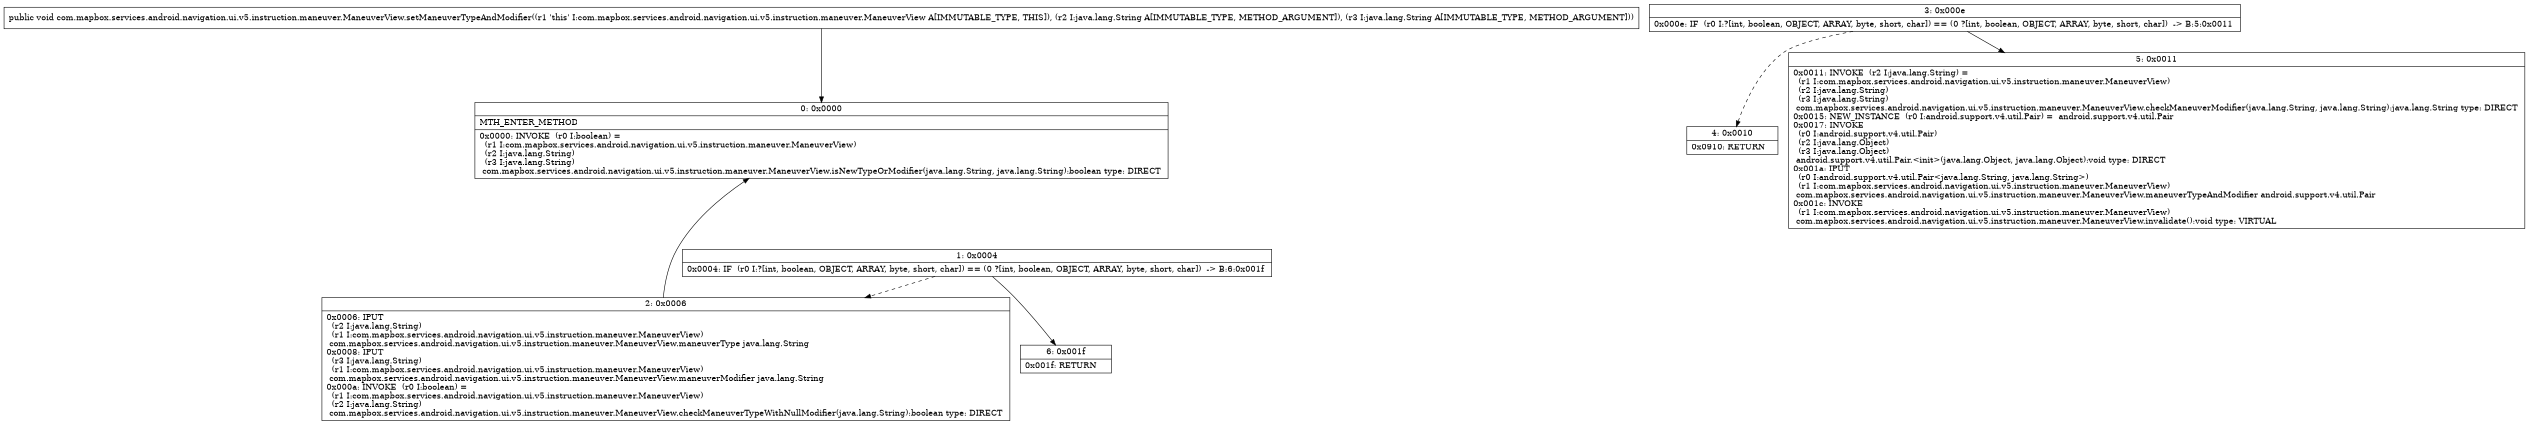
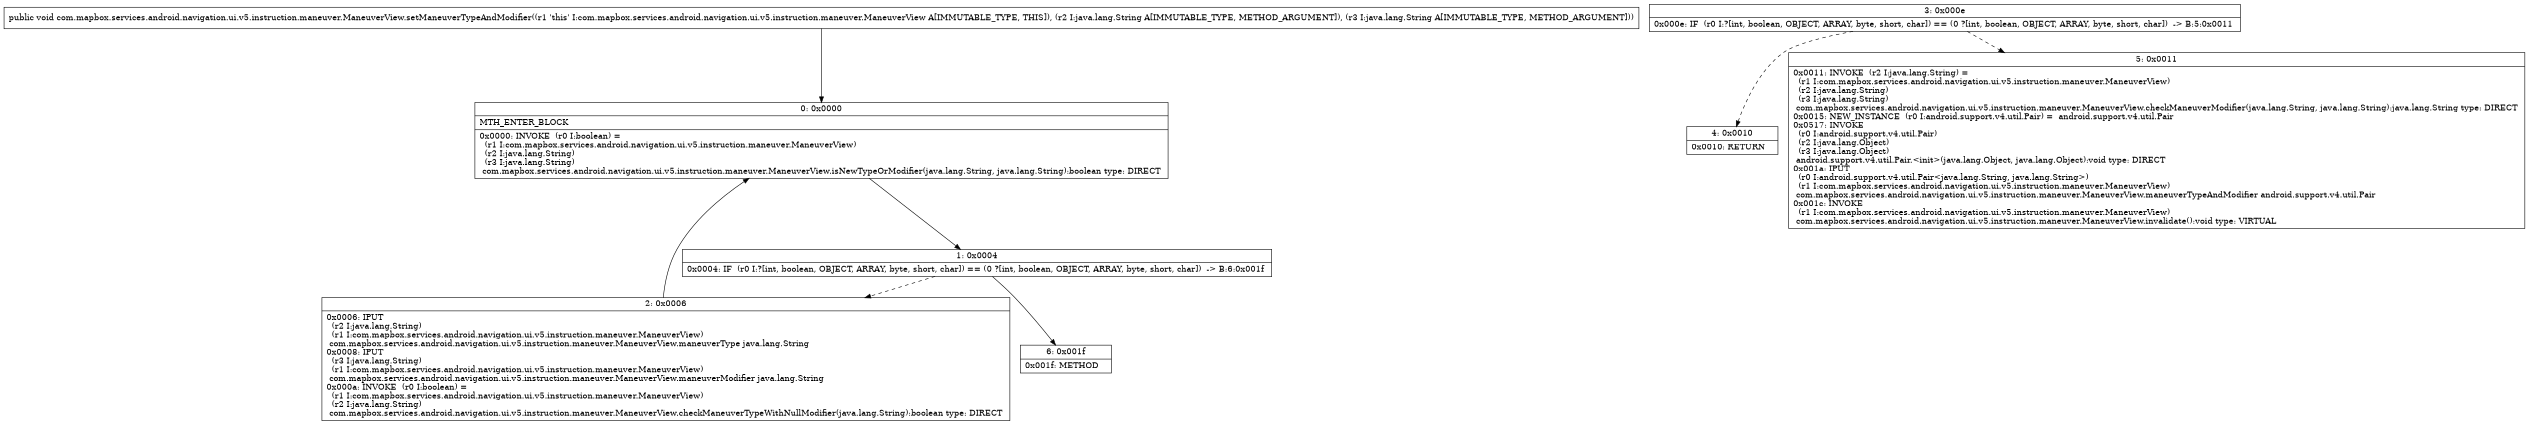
  digraph {
    node [shape=record]
-   n1 [label="{0\:\ 0x0000|MTH_ENTER_METHOD\l|0x0000: INVOKE  (r0 I:boolean) = \l  (r1 I:com.mapbox.services.android.navigation.ui.v5.instruction.maneuver.ManeuverView)\l  (r2 I:java.lang.String)\l  (r3 I:java.lang.String)\l com.mapbox.services.android.navigation.ui.v5.instruction.maneuver.ManeuverView.isNewTypeOrModifier(java.lang.String, java.lang.String):boolean type: DIRECT \l}"]
+   n1 [label="{0\:\ 0x0000|MTH_ENTER_BLOCK\l|0x0000: INVOKE  (r0 I:boolean) = \l  (r1 I:com.mapbox.services.android.navigation.ui.v5.instruction.maneuver.ManeuverView)\l  (r2 I:java.lang.String)\l  (r3 I:java.lang.String)\l com.mapbox.services.android.navigation.ui.v5.instruction.maneuver.ManeuverView.isNewTypeOrModifier(java.lang.String, java.lang.String):boolean type: DIRECT \l}"]
    n2 [label="{1\:\ 0x0004|0x0004: IF  (r0 I:?[int, boolean, OBJECT, ARRAY, byte, short, char]) == (0 ?[int, boolean, OBJECT, ARRAY, byte, short, char])  \-\> B:6:0x001f \l}"]
    n3 [label="{2\:\ 0x0006|0x0006: IPUT  \l  (r2 I:java.lang.String)\l  (r1 I:com.mapbox.services.android.navigation.ui.v5.instruction.maneuver.ManeuverView)\l com.mapbox.services.android.navigation.ui.v5.instruction.maneuver.ManeuverView.maneuverType java.lang.String \l0x0008: IPUT  \l  (r3 I:java.lang.String)\l  (r1 I:com.mapbox.services.android.navigation.ui.v5.instruction.maneuver.ManeuverView)\l com.mapbox.services.android.navigation.ui.v5.instruction.maneuver.ManeuverView.maneuverModifier java.lang.String \l0x000a: INVOKE  (r0 I:boolean) = \l  (r1 I:com.mapbox.services.android.navigation.ui.v5.instruction.maneuver.ManeuverView)\l  (r2 I:java.lang.String)\l com.mapbox.services.android.navigation.ui.v5.instruction.maneuver.ManeuverView.checkManeuverTypeWithNullModifier(java.lang.String):boolean type: DIRECT \l}"]
-   n4 [label="{6\:\ 0x001f|0x001f: RETURN   \l}"]
+   n4 [label="{6\:\ 0x001f|0x001f: METHOD   \l}"]
    n5 [label="{3\:\ 0x000e|0x000e: IF  (r0 I:?[int, boolean, OBJECT, ARRAY, byte, short, char]) == (0 ?[int, boolean, OBJECT, ARRAY, byte, short, char])  \-\> B:5:0x0011 \l}"]
-   n6 [label="{4\:\ 0x0010|0x0910: RETURN   \l}"]
-   n7 [label="{5\:\ 0x0011|0x0011: INVOKE  (r2 I:java.lang.String) = \l  (r1 I:com.mapbox.services.android.navigation.ui.v5.instruction.maneuver.ManeuverView)\l  (r2 I:java.lang.String)\l  (r3 I:java.lang.String)\l com.mapbox.services.android.navigation.ui.v5.instruction.maneuver.ManeuverView.checkManeuverModifier(java.lang.String, java.lang.String):java.lang.String type: DIRECT \l0x0015: NEW_INSTANCE  (r0 I:android.support.v4.util.Pair) =  android.support.v4.util.Pair \l0x0017: INVOKE  \l  (r0 I:android.support.v4.util.Pair)\l  (r2 I:java.lang.Object)\l  (r3 I:java.lang.Object)\l android.support.v4.util.Pair.\<init\>(java.lang.Object, java.lang.Object):void type: DIRECT \l0x001a: IPUT  \l  (r0 I:android.support.v4.util.Pair\<java.lang.String, java.lang.String\>)\l  (r1 I:com.mapbox.services.android.navigation.ui.v5.instruction.maneuver.ManeuverView)\l com.mapbox.services.android.navigation.ui.v5.instruction.maneuver.ManeuverView.maneuverTypeAndModifier android.support.v4.util.Pair \l0x001c: INVOKE  \l  (r1 I:com.mapbox.services.android.navigation.ui.v5.instruction.maneuver.ManeuverView)\l com.mapbox.services.android.navigation.ui.v5.instruction.maneuver.ManeuverView.invalidate():void type: VIRTUAL \l}"]
+   n6 [label="{4\:\ 0x0010|0x0010: RETURN   \l}"]
+   n7 [label="{5\:\ 0x0011|0x0011: INVOKE  (r2 I:java.lang.String) = \l  (r1 I:com.mapbox.services.android.navigation.ui.v5.instruction.maneuver.ManeuverView)\l  (r2 I:java.lang.String)\l  (r3 I:java.lang.String)\l com.mapbox.services.android.navigation.ui.v5.instruction.maneuver.ManeuverView.checkManeuverModifier(java.lang.String, java.lang.String):java.lang.String type: DIRECT \l0x0015: NEW_INSTANCE  (r0 I:android.support.v4.util.Pair) =  android.support.v4.util.Pair \l0x0517: INVOKE  \l  (r0 I:android.support.v4.util.Pair)\l  (r2 I:java.lang.Object)\l  (r3 I:java.lang.Object)\l android.support.v4.util.Pair.\<init\>(java.lang.Object, java.lang.Object):void type: DIRECT \l0x001a: IPUT  \l  (r0 I:android.support.v4.util.Pair\<java.lang.String, java.lang.String\>)\l  (r1 I:com.mapbox.services.android.navigation.ui.v5.instruction.maneuver.ManeuverView)\l com.mapbox.services.android.navigation.ui.v5.instruction.maneuver.ManeuverView.maneuverTypeAndModifier android.support.v4.util.Pair \l0x001c: INVOKE  \l  (r1 I:com.mapbox.services.android.navigation.ui.v5.instruction.maneuver.ManeuverView)\l com.mapbox.services.android.navigation.ui.v5.instruction.maneuver.ManeuverView.invalidate():void type: VIRTUAL \l}"]
    n8 [label="{public void com.mapbox.services.android.navigation.ui.v5.instruction.maneuver.ManeuverView.setManeuverTypeAndModifier((r1 'this' I:com.mapbox.services.android.navigation.ui.v5.instruction.maneuver.ManeuverView A[IMMUTABLE_TYPE, THIS]), (r2 I:java.lang.String A[IMMUTABLE_TYPE, METHOD_ARGUMENT]), (r3 I:java.lang.String A[IMMUTABLE_TYPE, METHOD_ARGUMENT])) }"]
+   n1 -> n2
    n2 -> n3 [style=dashed]
    n2 -> n4
    n3 -> n1
    n5 -> n6 [style=dashed]
-   n5 -> n7
+   n5 -> n7 [style=dashed]
    n8 -> n1
  }
